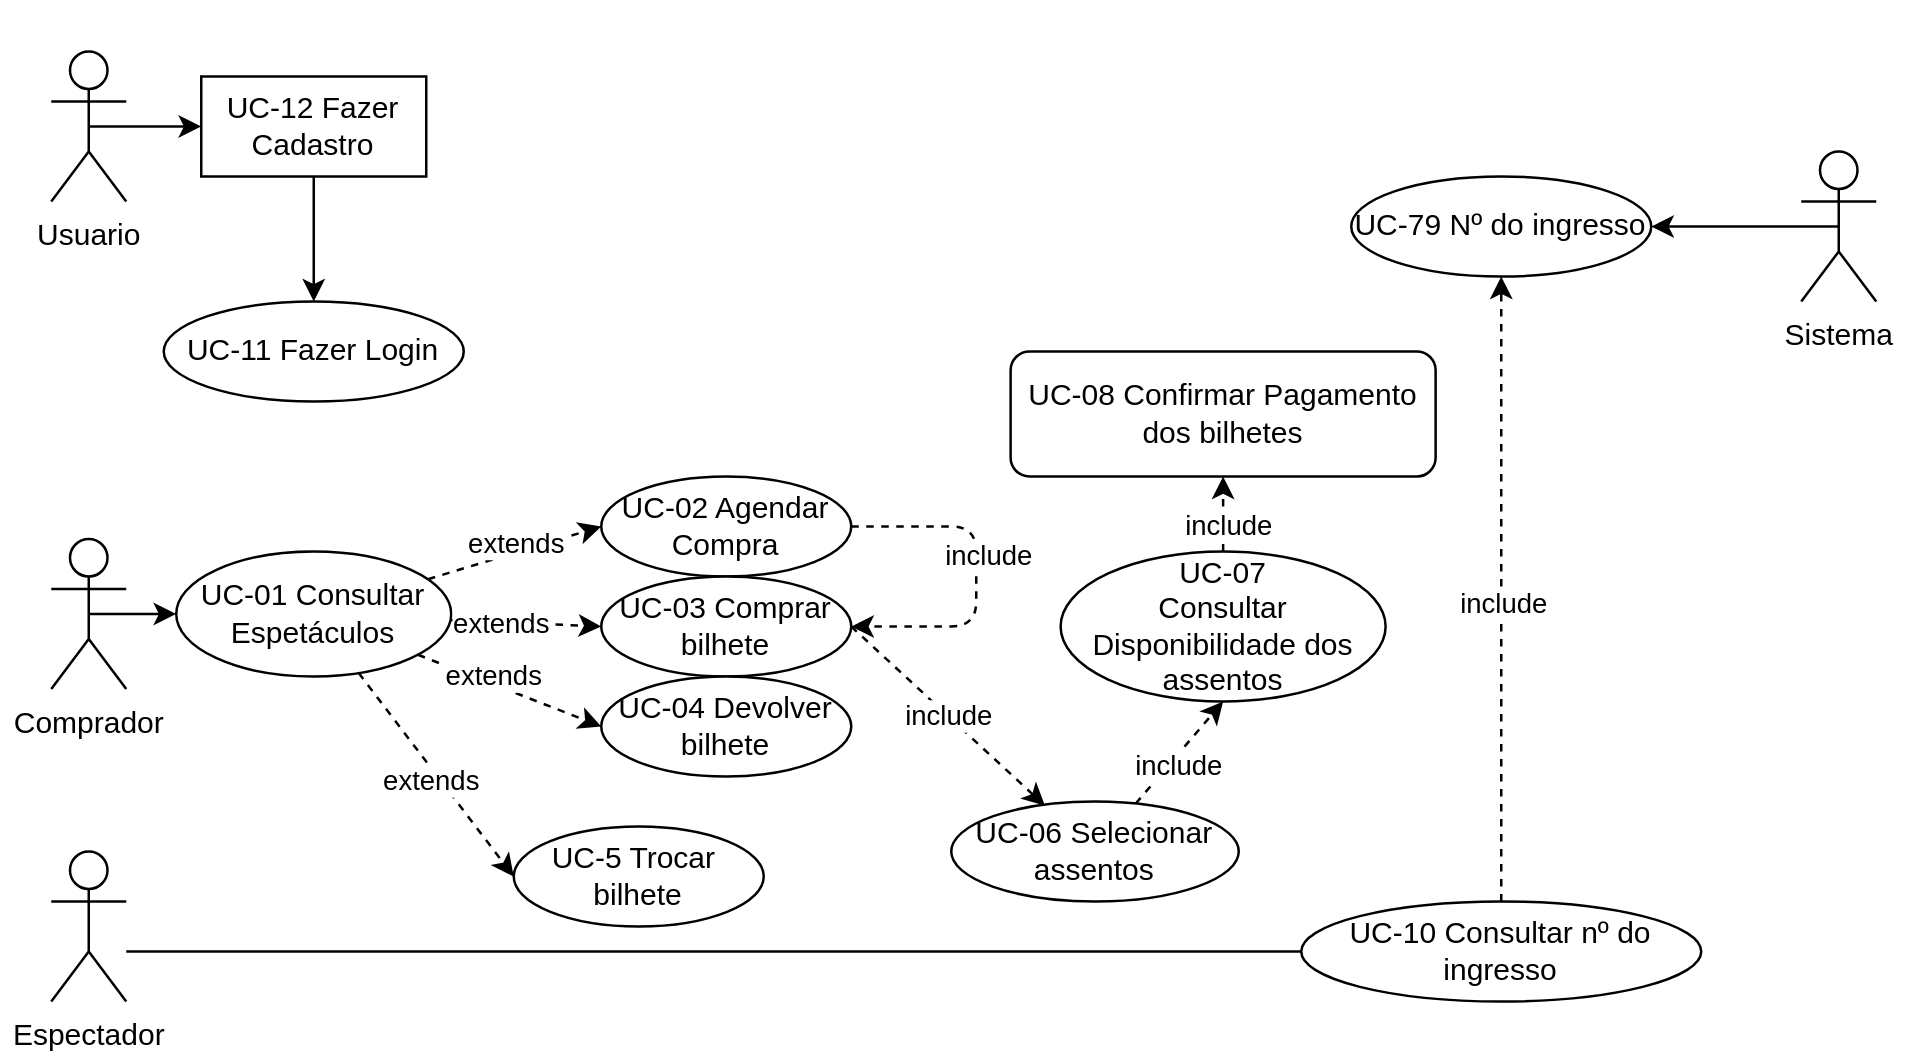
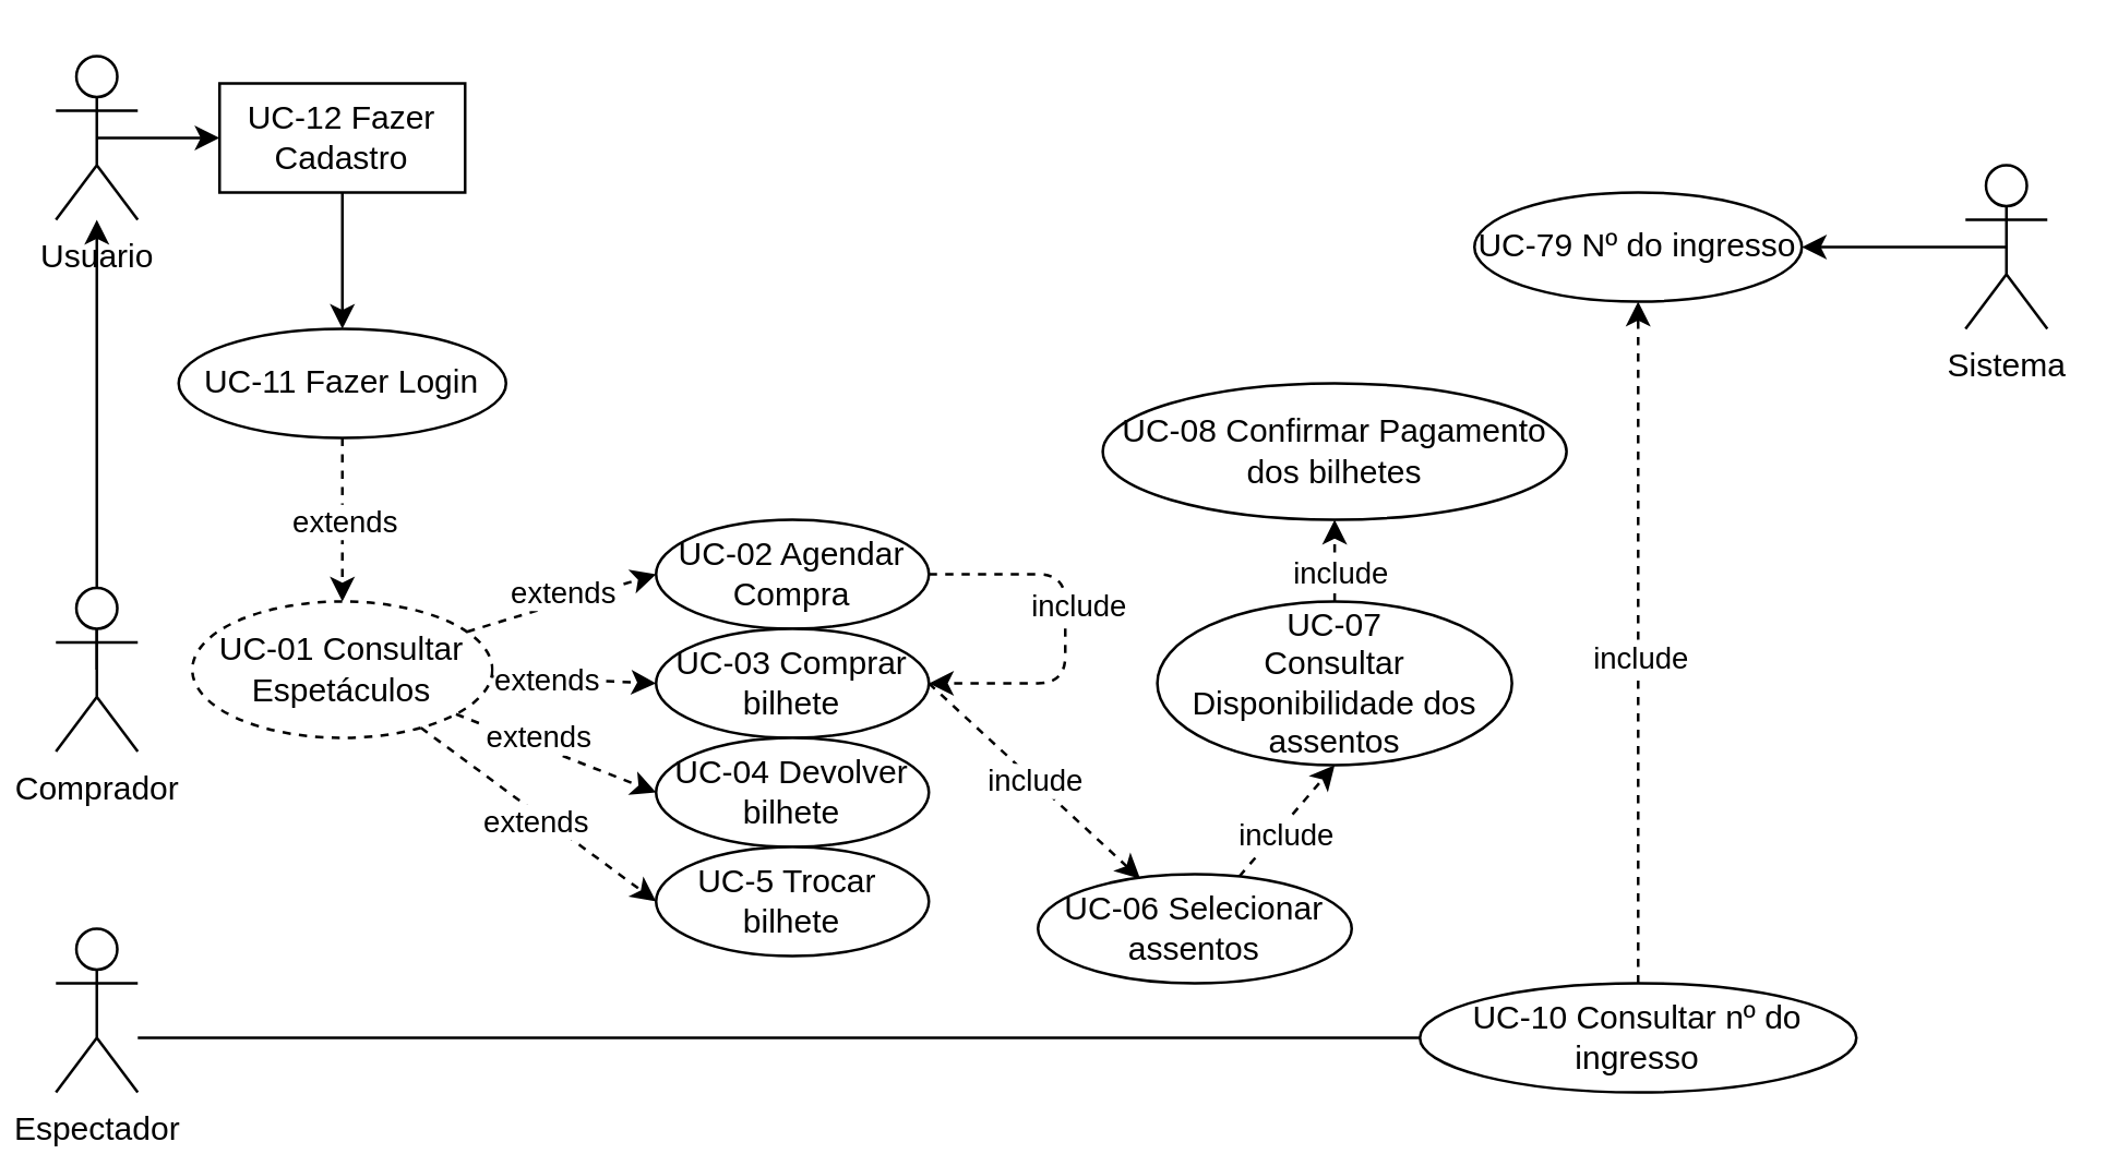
  <mxCell id="0" />
  <mxCell id="1" parent="0" />
  <mxCell id="2" style="edgeStyle=orthogonalEdgeStyle;rounded=0;orthogonalLoop=1;jettySize=auto;html=1;exitX=0.5;exitY=0.5;exitDx=0;exitDy=0;exitPerimeter=0;entryX=0;entryY=0.5;entryDx=0;entryDy=0;" parent="1" source="3" target="5" edge="1"><mxGeometry relative="1" as="geometry" /></mxCell>
  <mxCell id="3" value="Usuario" style="shape=umlActor;verticalLabelPosition=bottom;verticalAlign=top;html=1;outlineConnect=0;" parent="1" vertex="1"><mxGeometry x="20" y="20" width="30" height="60" as="geometry" /></mxCell>
  <mxCell id="4" style="edgeStyle=orthogonalEdgeStyle;rounded=0;orthogonalLoop=1;jettySize=auto;html=1;exitX=0.5;exitY=1;exitDx=0;exitDy=0;entryX=0.5;entryY=0;entryDx=0;entryDy=0;" parent="1" source="5" target="6" edge="1"><mxGeometry relative="1" as="geometry" /></mxCell>
  <mxCell id="5" value="UC-12 Fazer Cadastro" style="whiteSpace=wrap;html=1;rounded=0;" parent="1" vertex="1"><mxGeometry x="80" y="30" width="90" height="40" as="geometry" /></mxCell>
  <mxCell id="6" value="UC-11 Fazer Login" style="ellipse;whiteSpace=wrap;html=1;" parent="1" vertex="1"><mxGeometry x="65" y="120" width="120" height="40" as="geometry" /></mxCell>
- <mxCell id="7" style="edgeStyle=orthogonalEdgeStyle;rounded=0;orthogonalLoop=1;jettySize=auto;html=1;exitX=0.5;exitY=0.5;exitDx=0;exitDy=0;exitPerimeter=0;entryX=0;entryY=0.5;entryDx=0;entryDy=0;" parent="1" source="8" target="11" edge="1"><mxGeometry relative="1" as="geometry" /></mxCell>
+ <mxCell id="7" style="edgeStyle=orthogonalEdgeStyle;rounded=0;orthogonalLoop=1;jettySize=auto;html=1;exitX=0.5;exitY=0.5;exitDx=0;exitDy=0;exitPerimeter=0;" parent="1" source="8" target="3" edge="1"><mxGeometry relative="1" as="geometry" /></mxCell>
  <mxCell id="8" value="Comprador" style="shape=umlActor;verticalLabelPosition=bottom;verticalAlign=top;html=1;outlineConnect=0;" parent="1" vertex="1"><mxGeometry x="20" y="215" width="30" height="60" as="geometry" /></mxCell>
  <mxCell id="9" value="UC-02 Agendar Compra" style="ellipse;whiteSpace=wrap;html=1;" parent="1" vertex="1"><mxGeometry x="240" y="190" width="100" height="40" as="geometry" /></mxCell>
  <mxCell id="10" value="UC-03 Comprar bilhete" style="ellipse;whiteSpace=wrap;html=1;" parent="1" vertex="1"><mxGeometry x="240" y="230" width="100" height="40" as="geometry" /></mxCell>
- <mxCell id="11" value="UC-01 Consultar Espetáculos" style="ellipse;whiteSpace=wrap;html=1;" parent="1" vertex="1"><mxGeometry x="70" y="220" width="110" height="50" as="geometry" /></mxCell>
- <mxCell id="12" value="UC-08 Confirmar Pagamento dos bilhetes" style="whiteSpace=wrap;html=1;rounded=1;" parent="1" vertex="1"><mxGeometry x="403.75" y="140" width="170" height="50" as="geometry" /></mxCell>
+ <mxCell id="11" value="UC-01 Consultar Espetáculos" style="ellipse;whiteSpace=wrap;html=1;dashed=1;" parent="1" vertex="1"><mxGeometry x="70" y="220" width="110" height="50" as="geometry" /></mxCell>
+ <mxCell id="12" value="UC-08 Confirmar Pagamento dos bilhetes" style="ellipse;whiteSpace=wrap;html=1;" parent="1" vertex="1"><mxGeometry x="403.75" y="140" width="170" height="50" as="geometry" /></mxCell>
  <mxCell id="13" value="UC-04 Devolver bilhete" style="ellipse;whiteSpace=wrap;html=1;" parent="1" vertex="1"><mxGeometry x="240" y="270" width="100" height="40" as="geometry" /></mxCell>
- <mxCell id="14" value="UC-5 Trocar&amp;nbsp; bilhete" style="ellipse;whiteSpace=wrap;html=1;" parent="1" vertex="1"><mxGeometry x="205" y="330" width="100" height="40" as="geometry" /></mxCell>
+ <mxCell id="14" value="UC-5 Trocar&amp;nbsp; bilhete" style="ellipse;whiteSpace=wrap;html=1;" parent="1" vertex="1"><mxGeometry x="240" y="310" width="100" height="40" as="geometry" /></mxCell>
  <mxCell id="15" style="edgeStyle=orthogonalEdgeStyle;rounded=0;orthogonalLoop=1;jettySize=auto;html=1;exitX=0.5;exitY=0.5;exitDx=0;exitDy=0;exitPerimeter=0;entryX=1;entryY=0.5;entryDx=0;entryDy=0;" parent="1" source="16" target="17" edge="1"><mxGeometry relative="1" as="geometry" /></mxCell>
  <mxCell id="16" value="Sistema" style="shape=umlActor;verticalLabelPosition=bottom;verticalAlign=top;html=1;outlineConnect=0;" parent="1" vertex="1"><mxGeometry x="720" y="60" width="30" height="60" as="geometry" /></mxCell>
  <mxCell id="17" value="UC-79 Nº do ingresso" style="ellipse;whiteSpace=wrap;html=1;" parent="1" vertex="1"><mxGeometry x="540" y="70" width="120" height="40" as="geometry" /></mxCell>
  <mxCell id="18" value="UC-06 Selecionar assentos" style="ellipse;whiteSpace=wrap;html=1;" parent="1" vertex="1"><mxGeometry x="380" y="320" width="115" height="40" as="geometry" /></mxCell>
  <mxCell id="19" value="UC-07 &lt;br&gt;Consultar Disponibilidade dos assentos" style="ellipse;whiteSpace=wrap;html=1;" parent="1" vertex="1"><mxGeometry x="423.75" y="220" width="130" height="60" as="geometry" /></mxCell>
  <mxCell id="20" value="" style="edgeStyle=orthogonalEdgeStyle;rounded=0;orthogonalLoop=1;jettySize=auto;html=1;endArrow=none;" parent="1" source="21" target="22" edge="1"><mxGeometry relative="1" as="geometry"><Array as="points"><mxPoint x="70" y="380" /><mxPoint x="70" y="380" /></Array></mxGeometry></mxCell>
  <mxCell id="21" value="Espectador" style="shape=umlActor;verticalLabelPosition=bottom;verticalAlign=top;html=1;outlineConnect=0;" parent="1" vertex="1"><mxGeometry x="20" y="340" width="30" height="60" as="geometry" /></mxCell>
  <mxCell id="22" value="UC-10 Consultar nº do ingresso" style="ellipse;whiteSpace=wrap;html=1;" parent="1" vertex="1"><mxGeometry x="520" y="360" width="160" height="40" as="geometry" /></mxCell>
  <mxCell id="23" value="" style="endArrow=classic;html=1;dashed=1;entryX=0;entryY=0.5;entryDx=0;entryDy=0;" parent="1" source="11" target="9" edge="1"><mxGeometry relative="1" as="geometry"><mxPoint x="180" y="250" as="sourcePoint" /><mxPoint x="280" y="250" as="targetPoint" /></mxGeometry></mxCell>
  <mxCell id="24" value="extends" style="edgeLabel;resizable=0;html=1;align=center;verticalAlign=middle;" parent="23" connectable="0" vertex="1"><mxGeometry relative="1" as="geometry"><mxPoint y="-4" as="offset" /></mxGeometry></mxCell>
  <mxCell id="25" value="" style="endArrow=classic;html=1;dashed=1;entryX=0;entryY=0.5;entryDx=0;entryDy=0;" parent="1" source="11" target="10" edge="1"><mxGeometry relative="1" as="geometry"><mxPoint x="180" y="250" as="sourcePoint" /><mxPoint x="280" y="250" as="targetPoint" /></mxGeometry></mxCell>
  <mxCell id="26" value="extends" style="edgeLabel;resizable=0;html=1;align=center;verticalAlign=middle;" parent="25" connectable="0" vertex="1"><mxGeometry relative="1" as="geometry"><mxPoint x="-10" as="offset" /></mxGeometry></mxCell>
  <mxCell id="27" value="" style="endArrow=classic;html=1;dashed=1;entryX=0;entryY=0.5;entryDx=0;entryDy=0;" parent="1" source="11" target="13" edge="1"><mxGeometry relative="1" as="geometry"><mxPoint x="180" y="250" as="sourcePoint" /><mxPoint x="280" y="250" as="targetPoint" /></mxGeometry></mxCell>
  <mxCell id="28" value="extends" style="edgeLabel;resizable=0;html=1;align=center;verticalAlign=middle;" parent="27" connectable="0" vertex="1"><mxGeometry relative="1" as="geometry"><mxPoint x="-7" y="-6" as="offset" /></mxGeometry></mxCell>
  <mxCell id="29" value="" style="endArrow=classic;html=1;dashed=1;entryX=0;entryY=0.5;entryDx=0;entryDy=0;" parent="1" source="11" target="14" edge="1"><mxGeometry relative="1" as="geometry"><mxPoint x="180" y="250" as="sourcePoint" /><mxPoint x="280" y="250" as="targetPoint" /></mxGeometry></mxCell>
  <mxCell id="30" value="extends" style="edgeLabel;resizable=0;html=1;align=center;verticalAlign=middle;" parent="29" connectable="0" vertex="1"><mxGeometry relative="1" as="geometry"><mxPoint x="-2" y="2" as="offset" /></mxGeometry></mxCell>
  <mxCell id="31" value="" style="endArrow=classic;html=1;dashed=1;entryX=0.5;entryY=1;entryDx=0;entryDy=0;entryPerimeter=0;" parent="1" source="22" target="17" edge="1"><mxGeometry relative="1" as="geometry"><mxPoint x="620" y="260" as="sourcePoint" /><mxPoint x="620" y="260" as="targetPoint" /></mxGeometry></mxCell>
  <mxCell id="32" value="include" style="edgeLabel;resizable=0;html=1;align=center;verticalAlign=middle;" parent="31" connectable="0" vertex="1"><mxGeometry relative="1" as="geometry"><mxPoint y="5" as="offset" /></mxGeometry></mxCell>
+ <mxCell id="33" value="" style="endArrow=classic;html=1;dashed=1;entryX=0.5;entryY=0;entryDx=0;entryDy=0;" parent="1" source="6" target="11" edge="1"><mxGeometry relative="1" as="geometry"><mxPoint x="300" y="70" as="sourcePoint" /><mxPoint x="290" y="110" as="targetPoint" /></mxGeometry></mxCell>
+ <mxCell id="34" value="extends" style="edgeLabel;resizable=0;html=1;align=center;verticalAlign=middle;" parent="33" connectable="0" vertex="1"><mxGeometry relative="1" as="geometry"><mxPoint as="offset" /></mxGeometry></mxCell>
  <mxCell id="35" value="" style="endArrow=classic;html=1;dashed=1;entryX=1;entryY=0.5;entryDx=0;entryDy=0;" parent="1" source="9" target="10" edge="1"><mxGeometry relative="1" as="geometry"><mxPoint x="340" y="210" as="sourcePoint" /><mxPoint x="390" y="250" as="targetPoint" /><Array as="points"><mxPoint x="390" y="210" /><mxPoint x="390" y="250" /></Array></mxGeometry></mxCell>
  <mxCell id="36" value="include" style="edgeLabel;resizable=0;html=1;align=center;verticalAlign=middle;rotation=0;" parent="35" connectable="0" vertex="1"><mxGeometry relative="1" as="geometry"><mxPoint x="4" y="-9" as="offset" /></mxGeometry></mxCell>
  <mxCell id="37" value="" style="endArrow=classic;html=1;dashed=1;exitX=1;exitY=0.5;exitDx=0;exitDy=0;entryX=0.326;entryY=0.042;entryDx=0;entryDy=0;entryPerimeter=0;" parent="1" source="10" edge="1" target="18"><mxGeometry relative="1" as="geometry"><mxPoint x="340" y="250" as="sourcePoint" /><mxPoint x="400" y="330" as="targetPoint" /></mxGeometry></mxCell>
  <mxCell id="38" value="include" style="edgeLabel;resizable=0;html=1;align=center;verticalAlign=middle;" parent="37" connectable="0" vertex="1"><mxGeometry relative="1" as="geometry"><mxPoint as="offset" /></mxGeometry></mxCell>
  <mxCell id="39" value="" style="endArrow=classic;html=1;dashed=1;entryX=0.5;entryY=1;entryDx=0;entryDy=0;" parent="1" source="18" target="19" edge="1"><mxGeometry relative="1" as="geometry"><mxPoint x="495" y="330" as="sourcePoint" /><mxPoint x="595" y="330" as="targetPoint" /></mxGeometry></mxCell>
  <mxCell id="40" value="include" style="edgeLabel;resizable=0;html=1;align=center;verticalAlign=middle;" parent="39" connectable="0" vertex="1"><mxGeometry relative="1" as="geometry"><mxPoint x="-1" y="5" as="offset" /></mxGeometry></mxCell>
  <mxCell id="41" value="" style="endArrow=classic;html=1;dashed=1;entryX=0.5;entryY=1;entryDx=0;entryDy=0;" parent="1" source="19" target="12" edge="1"><mxGeometry relative="1" as="geometry"><mxPoint x="540" y="130" as="sourcePoint" /><mxPoint x="540" y="130" as="targetPoint" /></mxGeometry></mxCell>
  <mxCell id="42" value="include" style="edgeLabel;resizable=0;html=1;align=center;verticalAlign=middle;" parent="41" connectable="0" vertex="1"><mxGeometry relative="1" as="geometry"><mxPoint x="2" y="4" as="offset" /></mxGeometry></mxCell>
